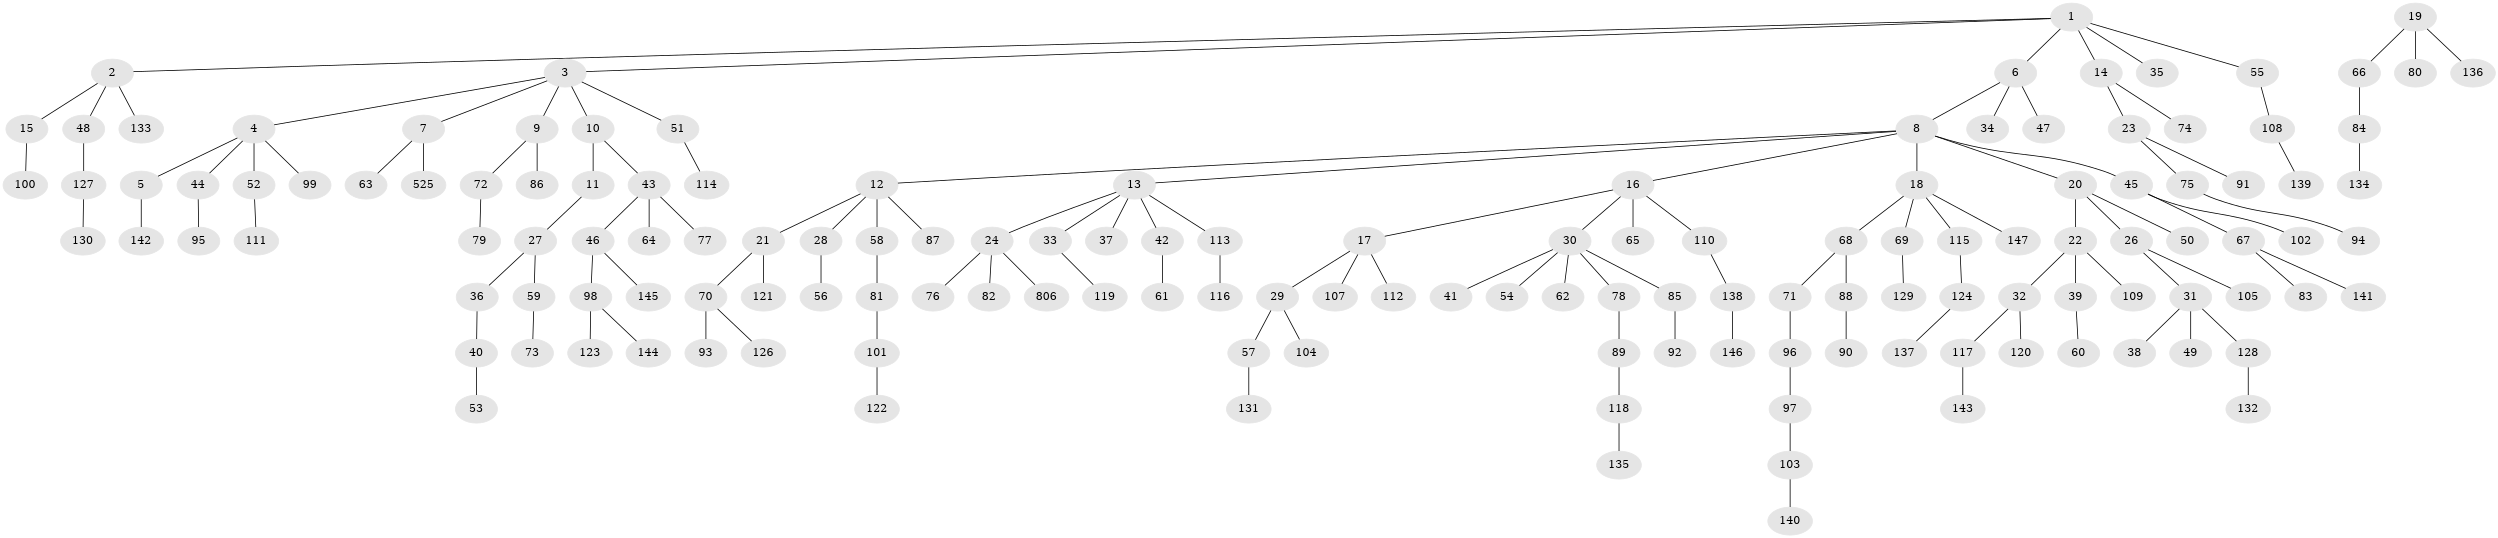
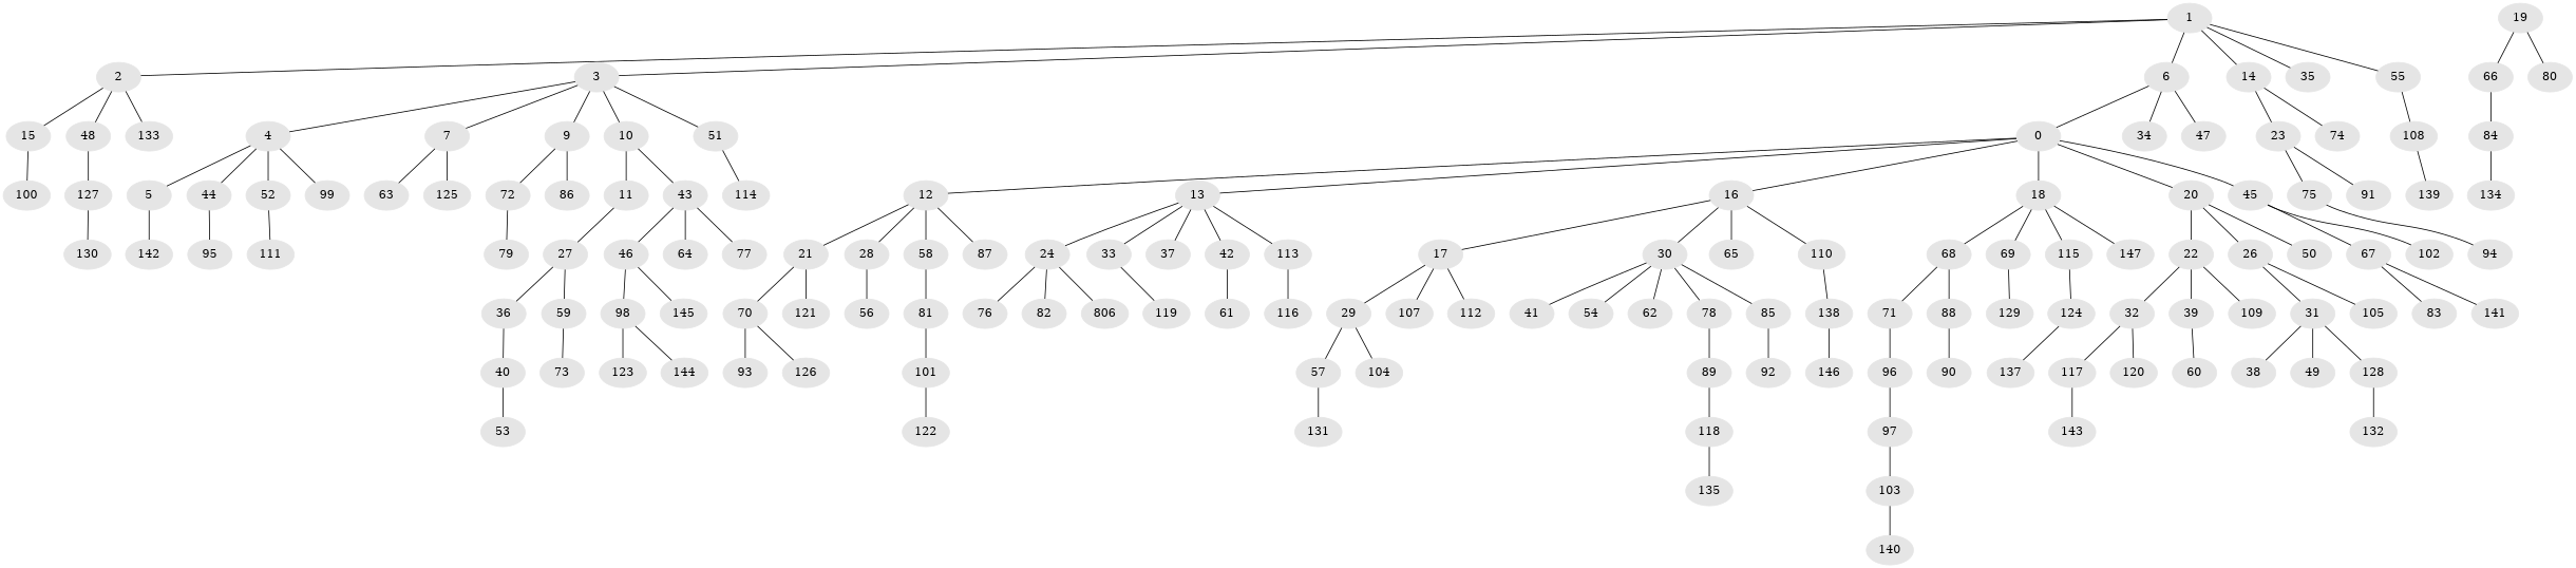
  graph {
    node [color=gray90 style=filled]
    1
    2
    3
    6
    14
    35
    55
    15
    48
    133
    4
    7
    9
    10
    51
-   8
+   8 [label=0]
    34
    47
    23
    74
    108
    100
    127
    5
    44
    52
    99
    63
-   125 [label=525]
+   125
    72
    86
    11
    43
    114
    142
    95
    111
    19
    66
    80
-   136
    12
    13
    16
    18
    20
    45
    21
    28
    58
    87
    24
    33
    37
    42
    113
    17
    30
    65
    110
    68
    69
    115
    147
    22
    26
    50
    67
    102
    79
    27
    46
    64
    77
    36
    59
    70
    121
    56
    81
    76
    82
    n83 [label=806]
    119
    61
    116
    75
    91
    29
    107
    112
    41
    54
    62
    78
    85
    138
    57
    104
    71
    88
    129
    124
    84
    32
    39
    109
    31
    105
    93
    126
    117
    120
    60
    94
    38
    49
    128
    40
    73
    131
    89
    92
    132
    143
    53
    98
    145
    83
    141
    123
    144
    130
    139
    101
    134
    96
    90
    97
    118
    122
    135
    103
    140
    146
    137
    1 -- 2
    1 -- 3
    1 -- 6
    1 -- 14
    1 -- 35
    1 -- 55
    2 -- 15
    2 -- 48
    2 -- 133
    3 -- 4
    3 -- 7
    3 -- 9
    3 -- 10
    3 -- 51
    6 -- 8
    6 -- 34
    6 -- 47
    14 -- 23
    14 -- 74
    55 -- 108
    15 -- 100
    48 -- 127
    4 -- 5
    4 -- 44
    4 -- 52
    4 -- 99
    7 -- 63
    7 -- 125
    9 -- 72
    9 -- 86
    10 -- 11
    10 -- 43
    51 -- 114
    8 -- 12
    8 -- 13
    8 -- 16
    8 -- 18
    8 -- 20
    8 -- 45
    23 -- 75
    23 -- 91
    108 -- 139
    127 -- 130
    5 -- 142
    44 -- 95
    52 -- 111
    72 -- 79
    11 -- 27
    43 -- 46
    43 -- 64
    43 -- 77
    19 -- 66
    19 -- 80
-   19 -- 136
    66 -- 84
    12 -- 21
    12 -- 28
    12 -- 58
    12 -- 87
    13 -- 24
    13 -- 33
    13 -- 37
    13 -- 42
    13 -- 113
    16 -- 17
    16 -- 30
    16 -- 65
    16 -- 110
    18 -- 68
    18 -- 69
    18 -- 115
    18 -- 147
    20 -- 22
    20 -- 26
    20 -- 50
    45 -- 67
    45 -- 102
    21 -- 70
    21 -- 121
    28 -- 56
    58 -- 81
    24 -- 76
    24 -- 82
    24 -- n83
    33 -- 119
    42 -- 61
    113 -- 116
    17 -- 29
    17 -- 107
    17 -- 112
    30 -- 41
    30 -- 54
    30 -- 62
    30 -- 78
    30 -- 85
    110 -- 138
    68 -- 71
    68 -- 88
    69 -- 129
    115 -- 124
    22 -- 32
    22 -- 39
    22 -- 109
    26 -- 31
    26 -- 105
    67 -- 83
    67 -- 141
    27 -- 36
    27 -- 59
    46 -- 98
    46 -- 145
    36 -- 40
    59 -- 73
    70 -- 93
    70 -- 126
    81 -- 101
    75 -- 94
    29 -- 57
    29 -- 104
    78 -- 89
    85 -- 92
    138 -- 146
    57 -- 131
    71 -- 96
    88 -- 90
    124 -- 137
    84 -- 134
    32 -- 117
    32 -- 120
    39 -- 60
    31 -- 38
    31 -- 49
    31 -- 128
    117 -- 143
    128 -- 132
    40 -- 53
    89 -- 118
    98 -- 123
    98 -- 144
    101 -- 122
    96 -- 97
    97 -- 103
    118 -- 135
    103 -- 140
  }
